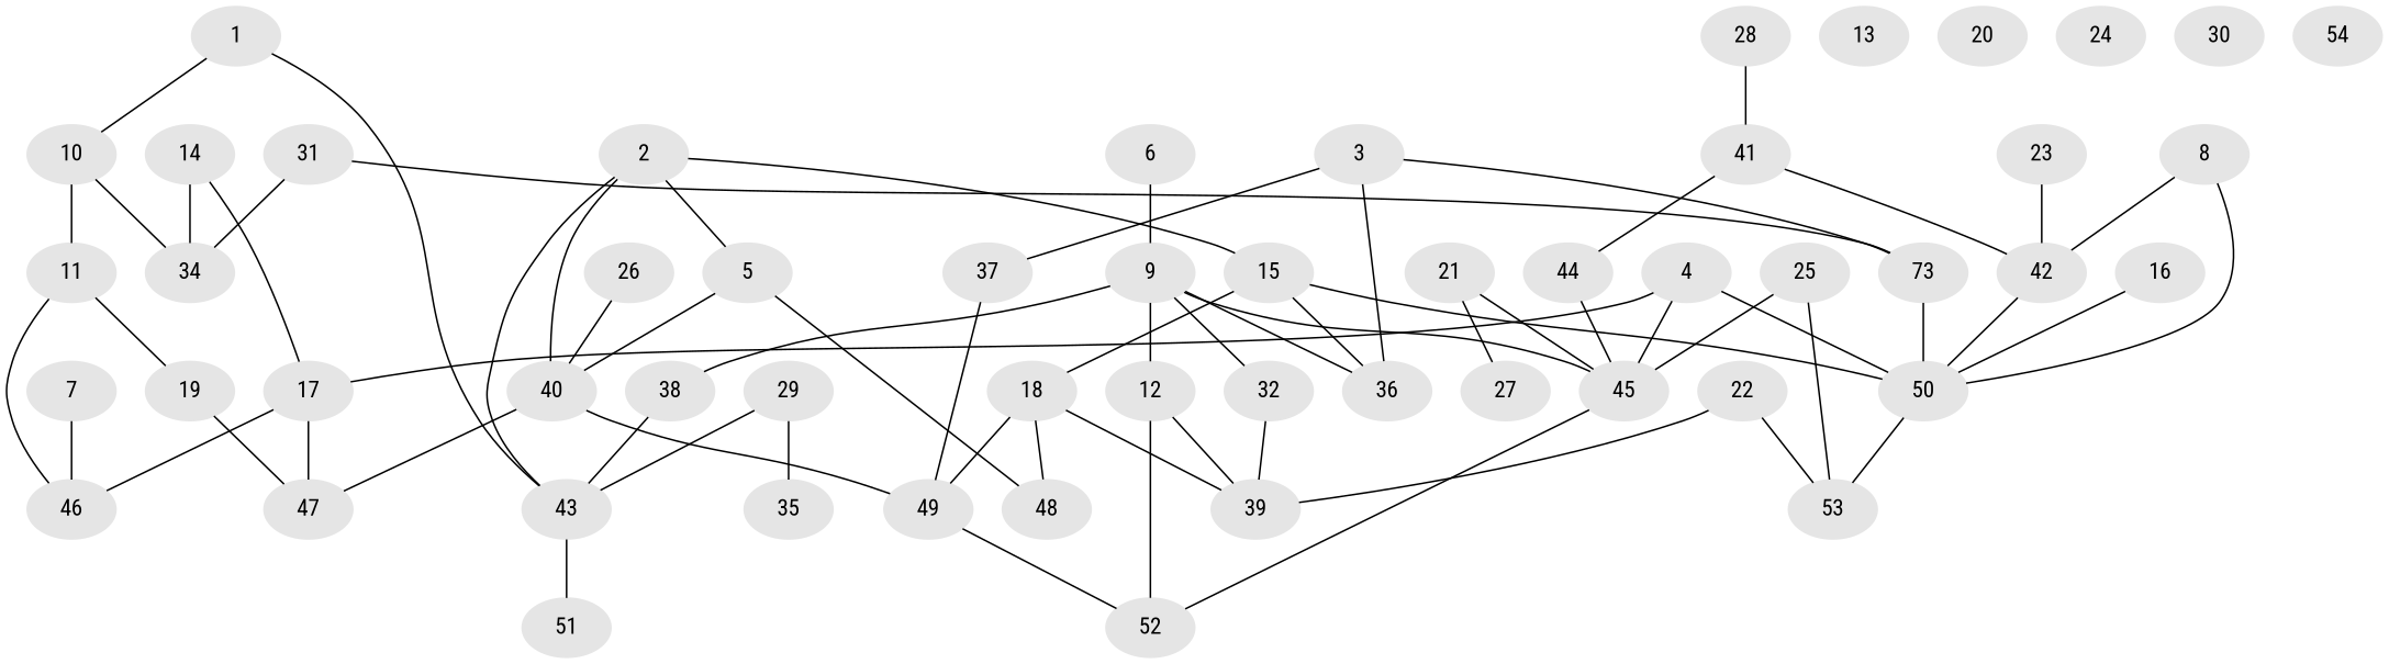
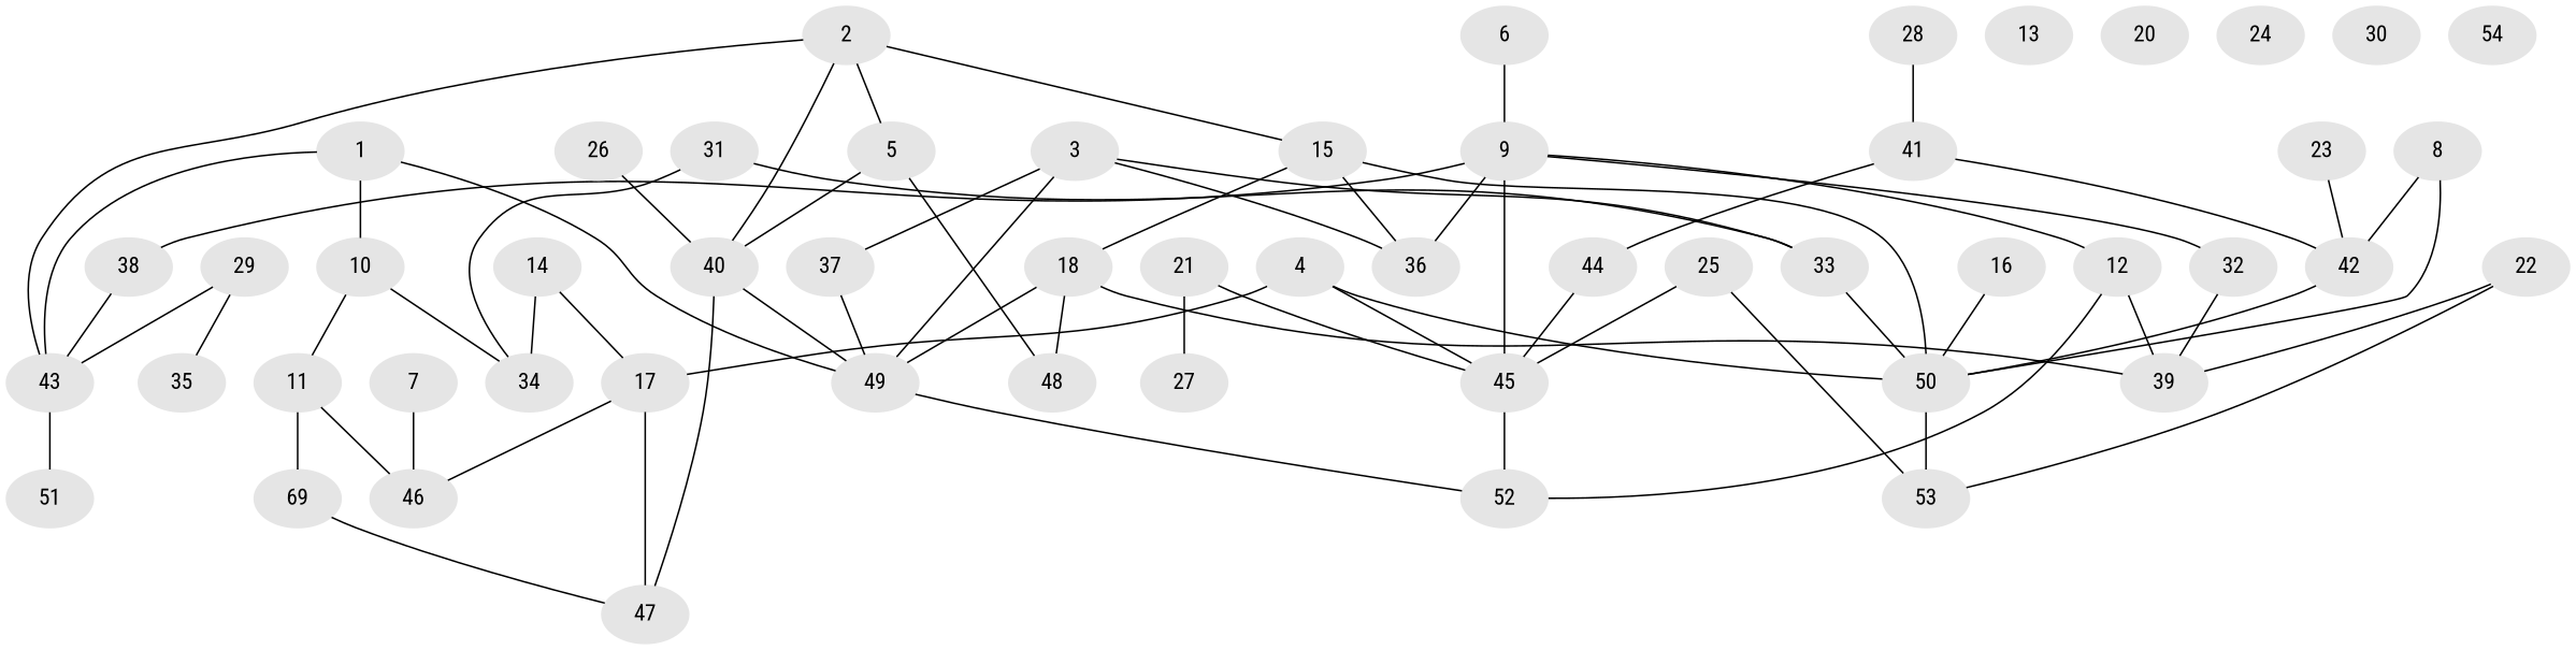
  graph {
    fontname="Roboto Condensed"
    node [color=gray90 fontname="Roboto Condensed" style=filled]
    edge [fontname="Roboto Condensed"]
    1
    10
    43
    49
    11
    34
    51
    52
    2
    5
    40
    15
    48
    22
    39
    53
    47
    3
-   33 [label=73]
+   33
    36
    37
    50
    4
    17
    45
    46
    6
    9
    12
    32
    38
    7
    8
    42
-   19
+   19 [label=69]
    13
    14
    18
    16
    20
    21
    27
    23
    24
    25
    26
    28
    41
    44
    29
    35
    30
    31
    54
    1 -- 10
    1 -- 43
+   1 -- 49
    10 -- 11
    10 -- 34
    43 -- 51
    49 -- 52
    11 -- 46
    11 -- 19
    2 -- 43
    2 -- 5
    2 -- 40
    2 -- 15
    5 -- 40
    5 -- 48
    40 -- 49
    40 -- 47
    15 -- 36
    15 -- 50
    15 -- 18
    22 -- 39
    22 -- 53
+   3 -- 49
    3 -- 33
    3 -- 36
    3 -- 37
    33 -- 50
    37 -- 49
    50 -- 53
    4 -- 50
    4 -- 17
    4 -- 45
    17 -- 47
    17 -- 46
    45 -- 52
    6 -- 9
    9 -- 36
    9 -- 45
    9 -- 12
    9 -- 32
    9 -- 38
    12 -- 52
    12 -- 39
    32 -- 39
    38 -- 43
    7 -- 46
    8 -- 50
    8 -- 42
    42 -- 50
    19 -- 47
    14 -- 34
    14 -- 17
    18 -- 49
    18 -- 48
    18 -- 39
    16 -- 50
    21 -- 45
    21 -- 27
    23 -- 42
    25 -- 53
    25 -- 45
    26 -- 40
    28 -- 41
    41 -- 42
    41 -- 44
    44 -- 45
    29 -- 43
    29 -- 35
    31 -- 34
    31 -- 33
  }
